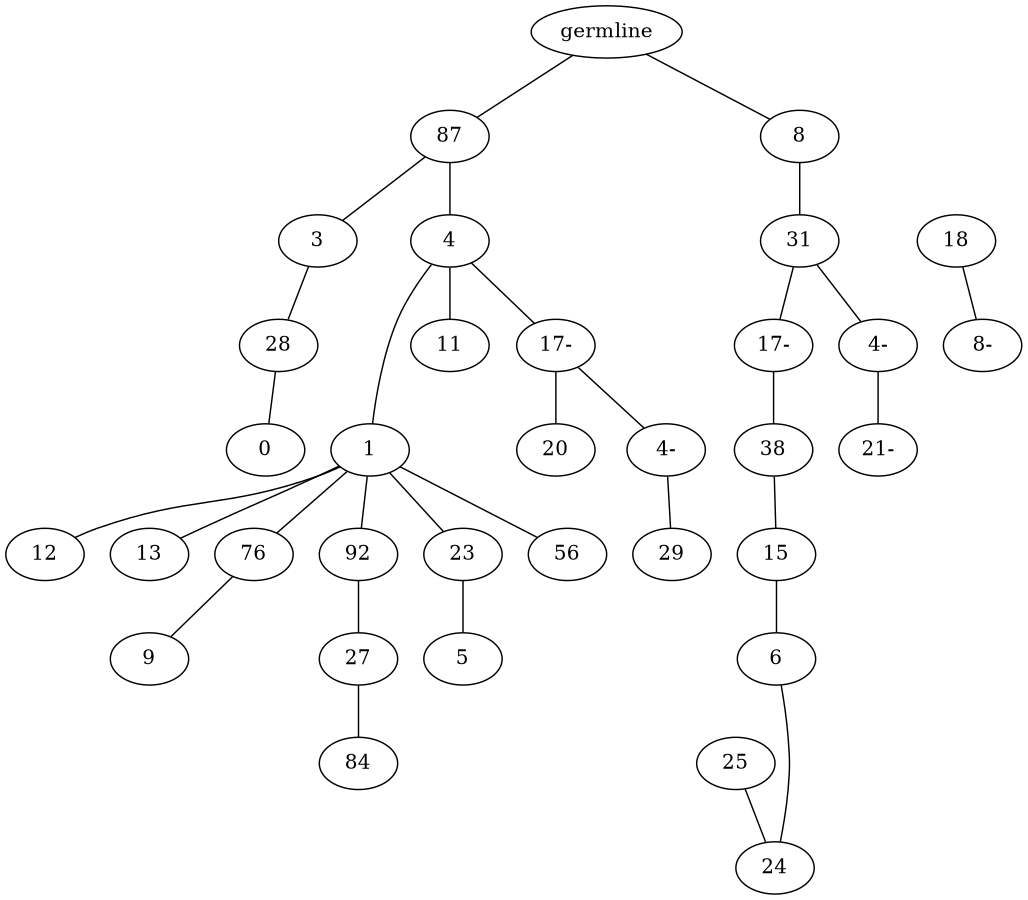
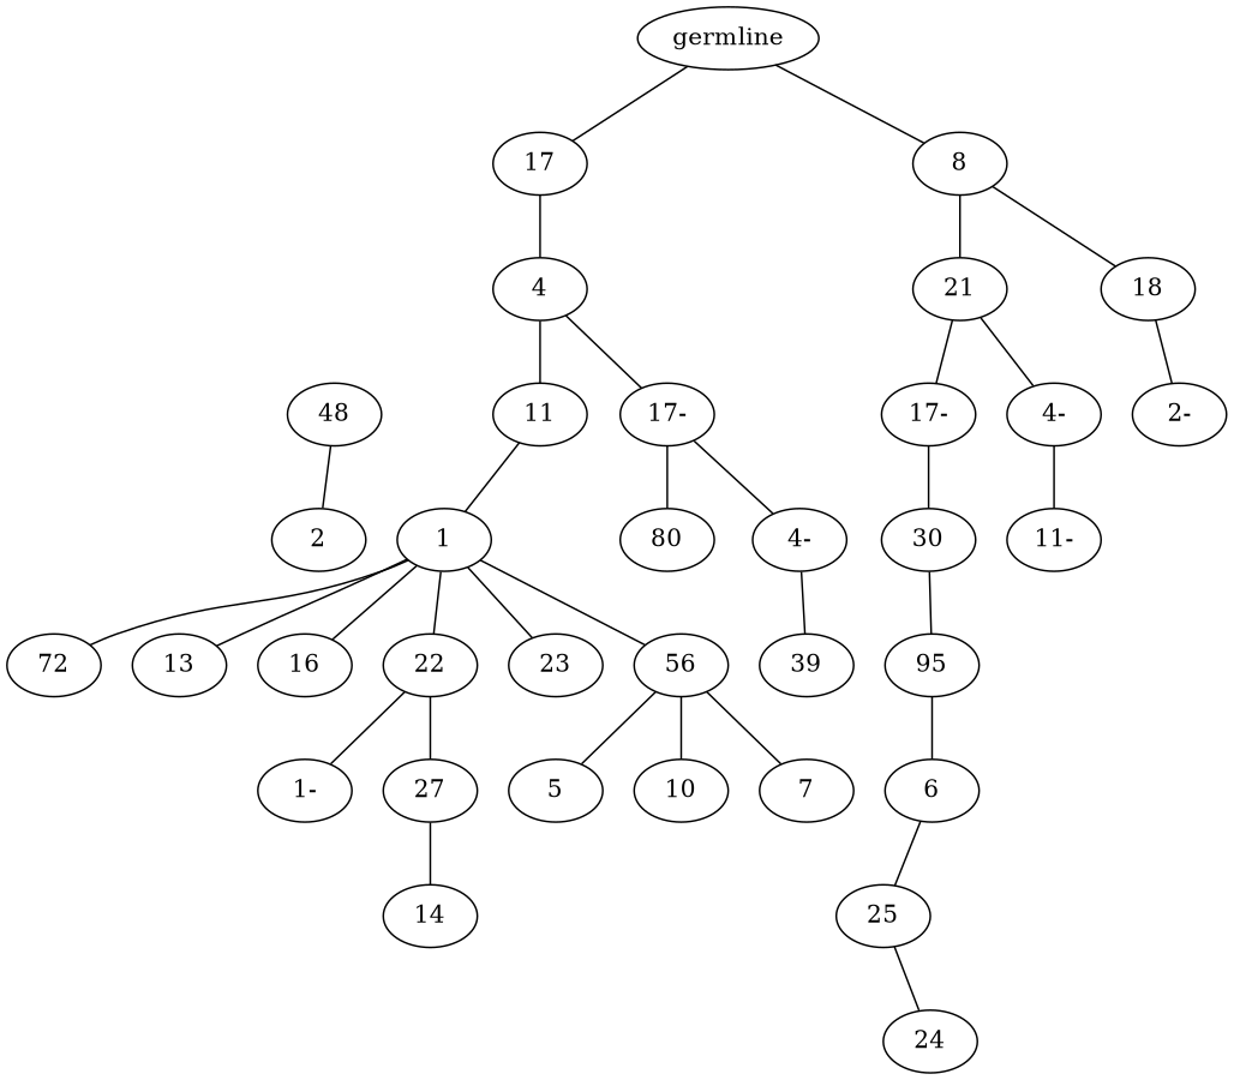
  graph {
    n1 [label=germline]
-   n2 [label=87]
+   n2 [label=17]
    n3 [label=8]
-   n4 [label=3]
    n5 [label=4]
-   n6 [label=31]
+   n6 [label=21]
    n7 [label=18]
-   n8 [label=28]
+   n8 [label=48]
    n9 [label=1]
    n10 [label=11]
    n11 [label="17-"]
-   n12 [label=0]
-   n13 [label=12]
+   n12 [label=2]
+   n13 [label=72]
    n14 [label=13]
-   n15 [label=76]
-   n16 [label=92]
+   n15 [label=16]
+   n16 [label=22]
    n17 [label=23]
    n18 [label=56]
-   n19 [label=20]
+   n19 [label=80]
    n20 [label="4-"]
    n21 [label="17-"]
    n22 [label="4-"]
-   n23 [label=9]
+   n24 [label="1-"]
    n25 [label=27]
+   n26 [label=10]
    n27 [label=5]
-   n29 [label=84]
-   n30 [label=29]
-   n31 [label=38]
-   n32 [label="21-"]
-   n33 [label=15]
+   n28 [label=7]
+   n29 [label=14]
+   n30 [label=39]
+   n31 [label=30]
+   n32 [label="11-"]
+   n33 [label=95]
    n34 [label=6]
    n35 [label=25]
    n36 [label=24]
-   n37 [label="8-"]
+   n37 [label="2-"]
    n1 -- n2
    n1 -- n3
-   n2 -- n4
    n2 -- n5
    n3 -- n6
-   n4 -- n8
-   n5 -- n9
+   n3 -- n7
+   n10 -- n9
    n5 -- n10
    n5 -- n11
    n6 -- n21
    n6 -- n22
    n7 -- n37
    n8 -- n12
    n9 -- n13
    n9 -- n14
    n9 -- n15
    n9 -- n16
    n9 -- n17
    n9 -- n18
    n11 -- n19
    n11 -- n20
-   n15 -- n23
+   n16 -- n24
    n16 -- n25
-   n17 -- n27
+   n18 -- n26
+   n18 -- n27
+   n18 -- n28
    n20 -- n30
    n21 -- n31
    n22 -- n32
    n25 -- n29
    n31 -- n33
    n33 -- n34
-   n34 -- n36
+   n34 -- n35
    n35 -- n36
  }
